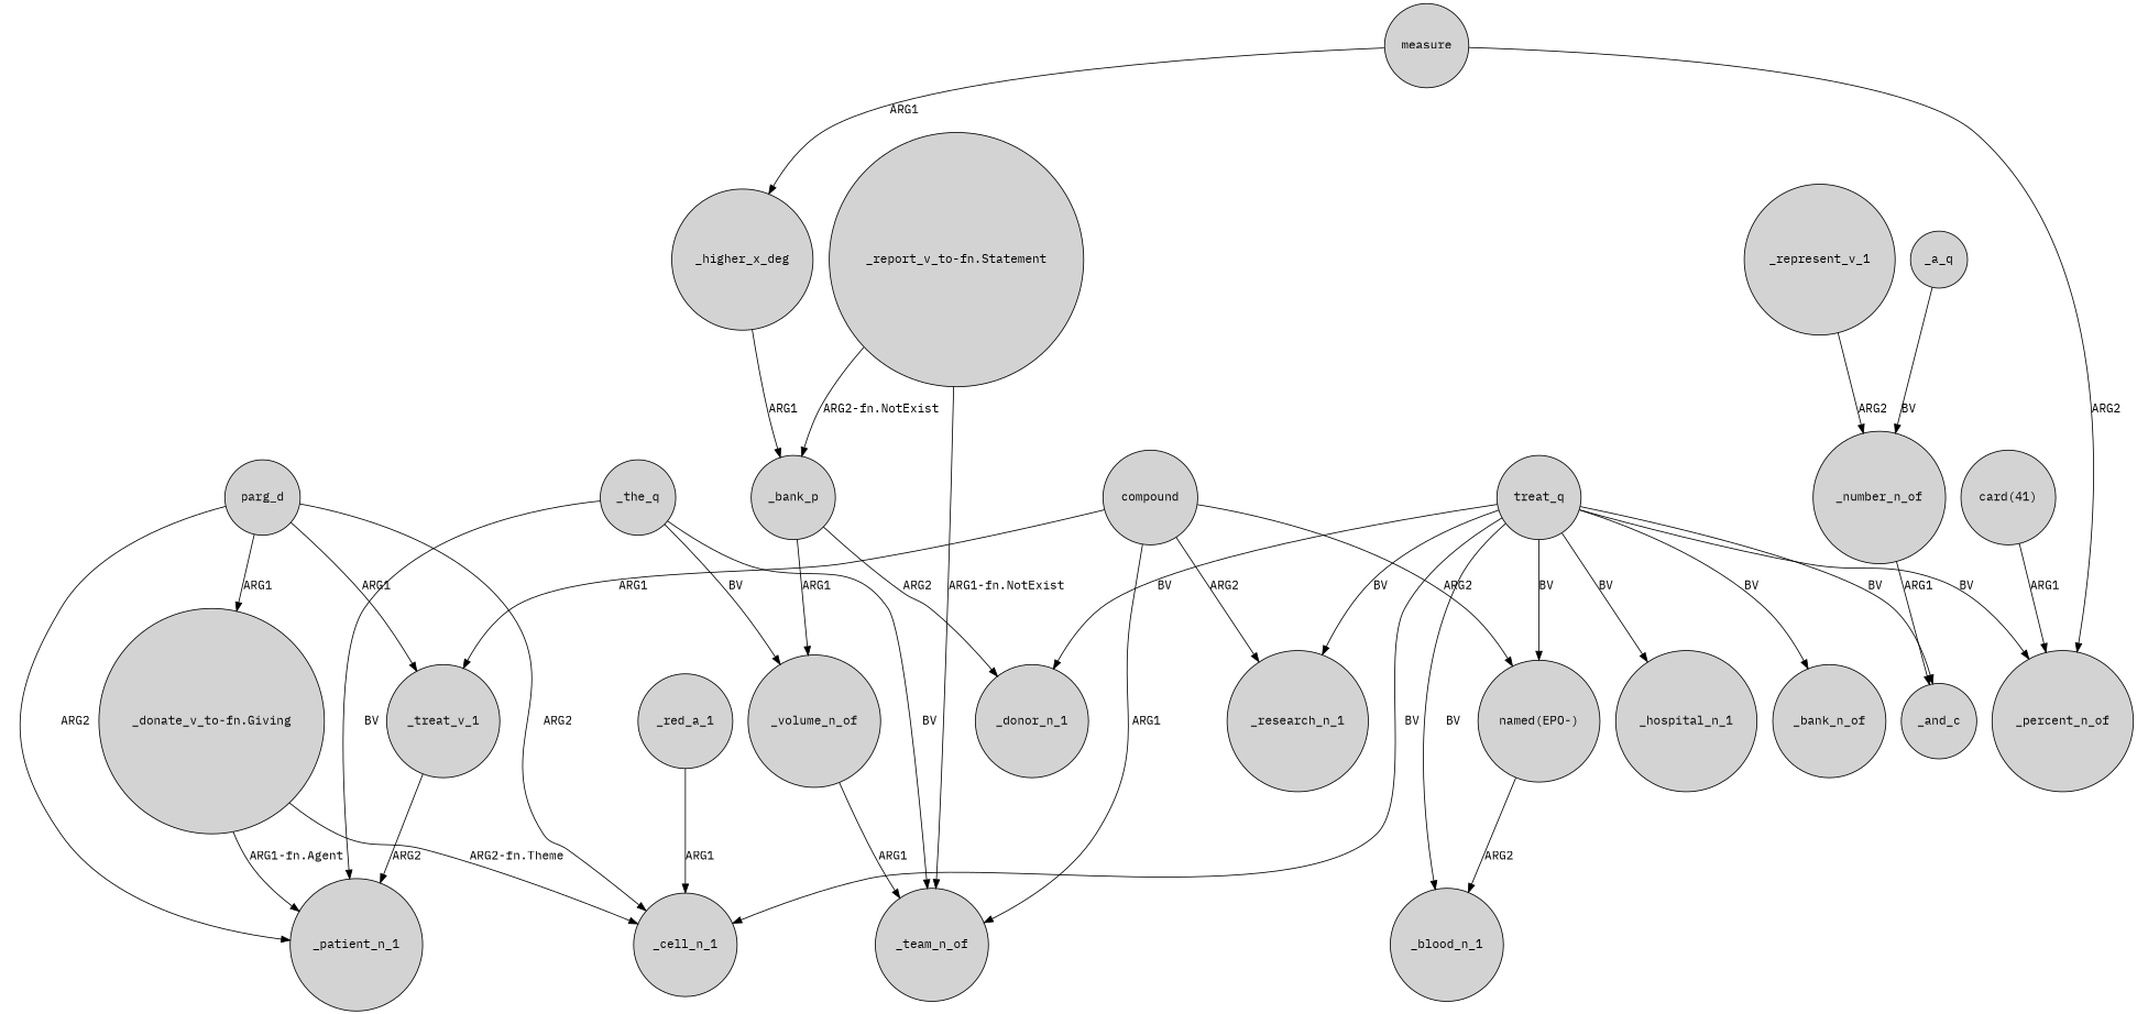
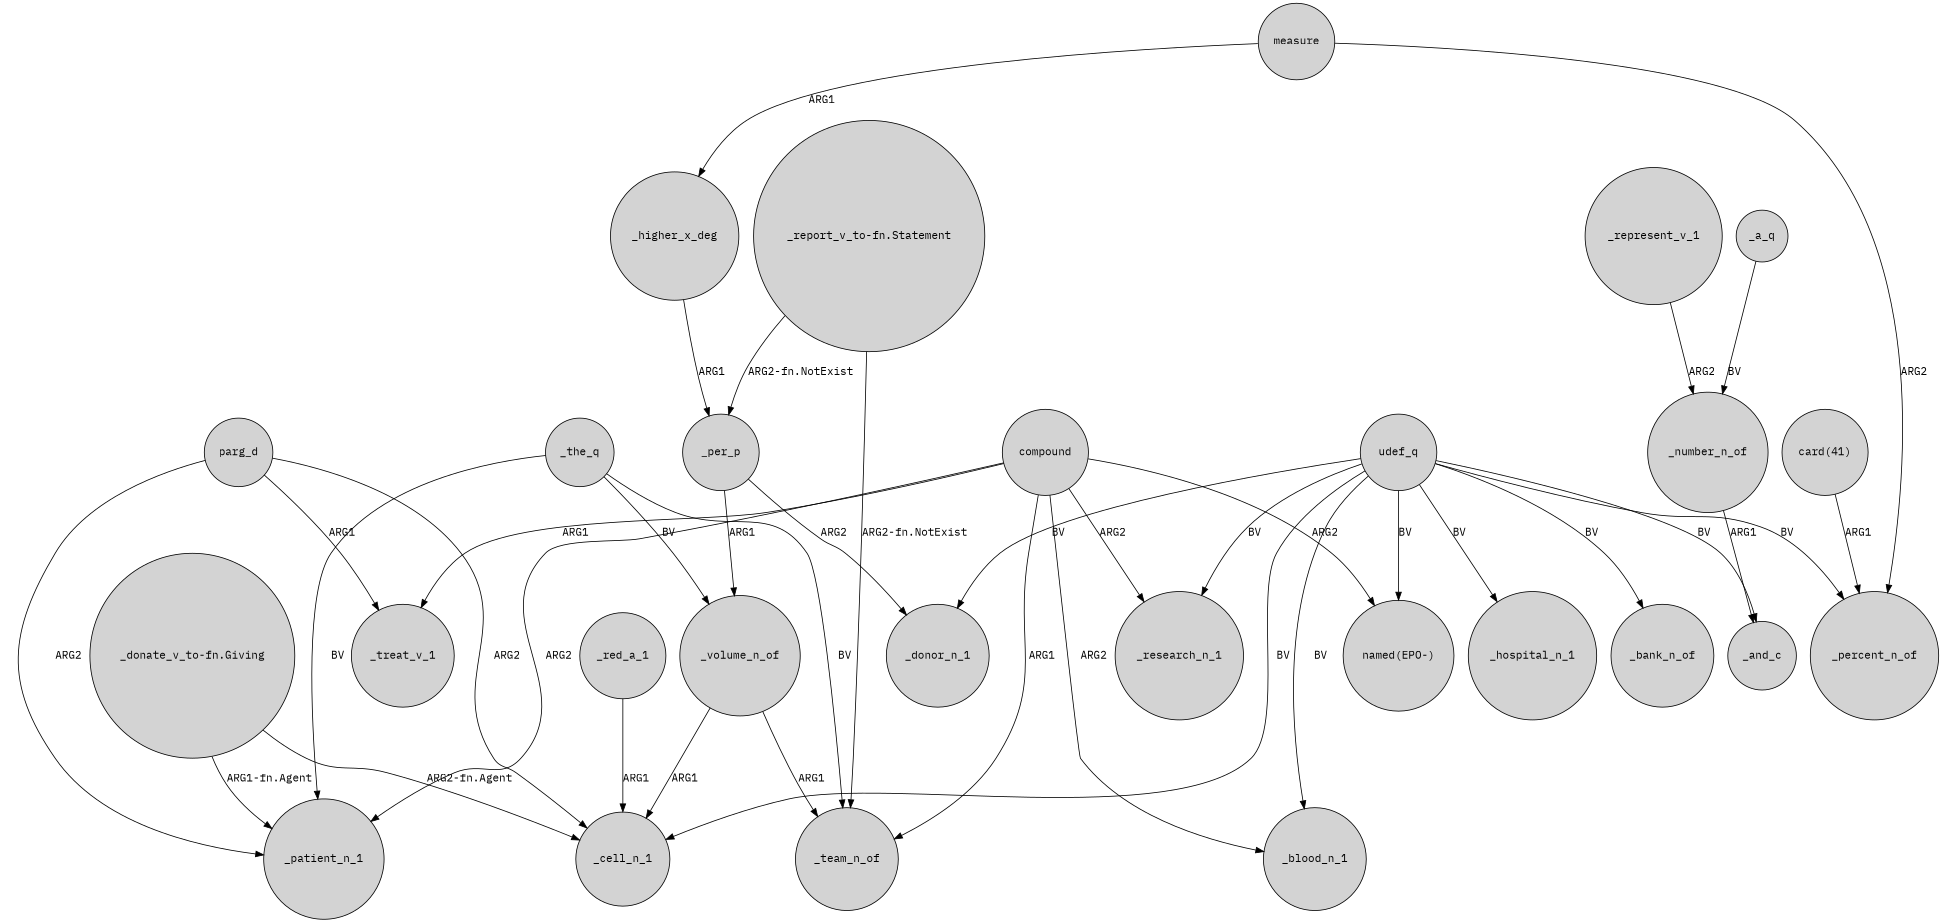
  digraph {
    fontname="IBM Plex Mono"
    node [fontname="IBM Plex Mono" shape=circle style=filled]
    edge [fontname="IBM Plex Mono"]
    parg_d
    "_donate_v_to-fn.Giving"
    _patient_n_1
    _treat_v_1
    _cell_n_1
    _represent_v_1
    _number_n_of
    _and_c
    "_report_v_to-fn.Statement"
    _team_n_of
-   _per_p [label=_bank_p]
+   _per_p
    _volume_n_of
    _donor_n_1
    compound
    "named(EPO-)"
    _research_n_1
    _blood_n_1
    _a_q
    _higher_x_deg
-   udef_q [label=treat_q]
+   udef_q
    _bank_n_of
    _percent_n_of
    _hospital_n_1
    _the_q
    "card(41)"
    _red_a_1
    measure
-   parg_d -> "_donate_v_to-fn.Giving" [label=ARG1]
    parg_d -> _patient_n_1 [label=ARG2]
    parg_d -> _treat_v_1 [label=ARG1]
    parg_d -> _cell_n_1 [label=ARG2]
    "_donate_v_to-fn.Giving" -> _patient_n_1 [label="ARG1-fn.Agent"]
-   "_donate_v_to-fn.Giving" -> _cell_n_1 [label="ARG2-fn.Theme"]
-   _treat_v_1 -> _patient_n_1 [label=ARG2]
+   "_donate_v_to-fn.Giving" -> _cell_n_1 [label="ARG2-fn.Agent"]
+   compound -> _patient_n_1 [label=ARG2]
    _represent_v_1 -> _number_n_of [label=ARG2]
    _number_n_of -> _and_c [label=ARG1]
-   "_report_v_to-fn.Statement" -> _team_n_of [label="ARG1-fn.NotExist"]
+   "_report_v_to-fn.Statement" -> _team_n_of [label="ARG2-fn.NotExist"]
    "_report_v_to-fn.Statement" -> _per_p [label="ARG2-fn.NotExist"]
    _per_p -> _volume_n_of [label=ARG1]
    _per_p -> _donor_n_1 [label=ARG2]
+   _volume_n_of -> _cell_n_1 [label=ARG1]
    _volume_n_of -> _team_n_of [label=ARG1]
    compound -> _treat_v_1 [label=ARG1]
    compound -> _team_n_of [label=ARG1]
    compound -> "named(EPO-)" [label=ARG2]
    compound -> _research_n_1 [label=ARG2]
-   "named(EPO-)" -> _blood_n_1 [label=ARG2]
+   compound -> _blood_n_1 [label=ARG2]
    _a_q -> _number_n_of [label=BV]
    _higher_x_deg -> _per_p [label=ARG1]
    udef_q -> _cell_n_1 [label=BV]
    udef_q -> _and_c [label=BV]
    udef_q -> _donor_n_1 [label=BV]
    udef_q -> "named(EPO-)" [label=BV]
    udef_q -> _research_n_1 [label=BV]
    udef_q -> _blood_n_1 [label=BV]
    udef_q -> _bank_n_of [label=BV]
    udef_q -> _percent_n_of [label=BV]
    udef_q -> _hospital_n_1 [label=BV]
    _the_q -> _patient_n_1 [label=BV]
    _the_q -> _team_n_of [label=BV]
    _the_q -> _volume_n_of [label=BV]
    "card(41)" -> _percent_n_of [label=ARG1]
    _red_a_1 -> _cell_n_1 [label=ARG1]
    measure -> _higher_x_deg [label=ARG1]
    measure -> _percent_n_of [label=ARG2]
  }
